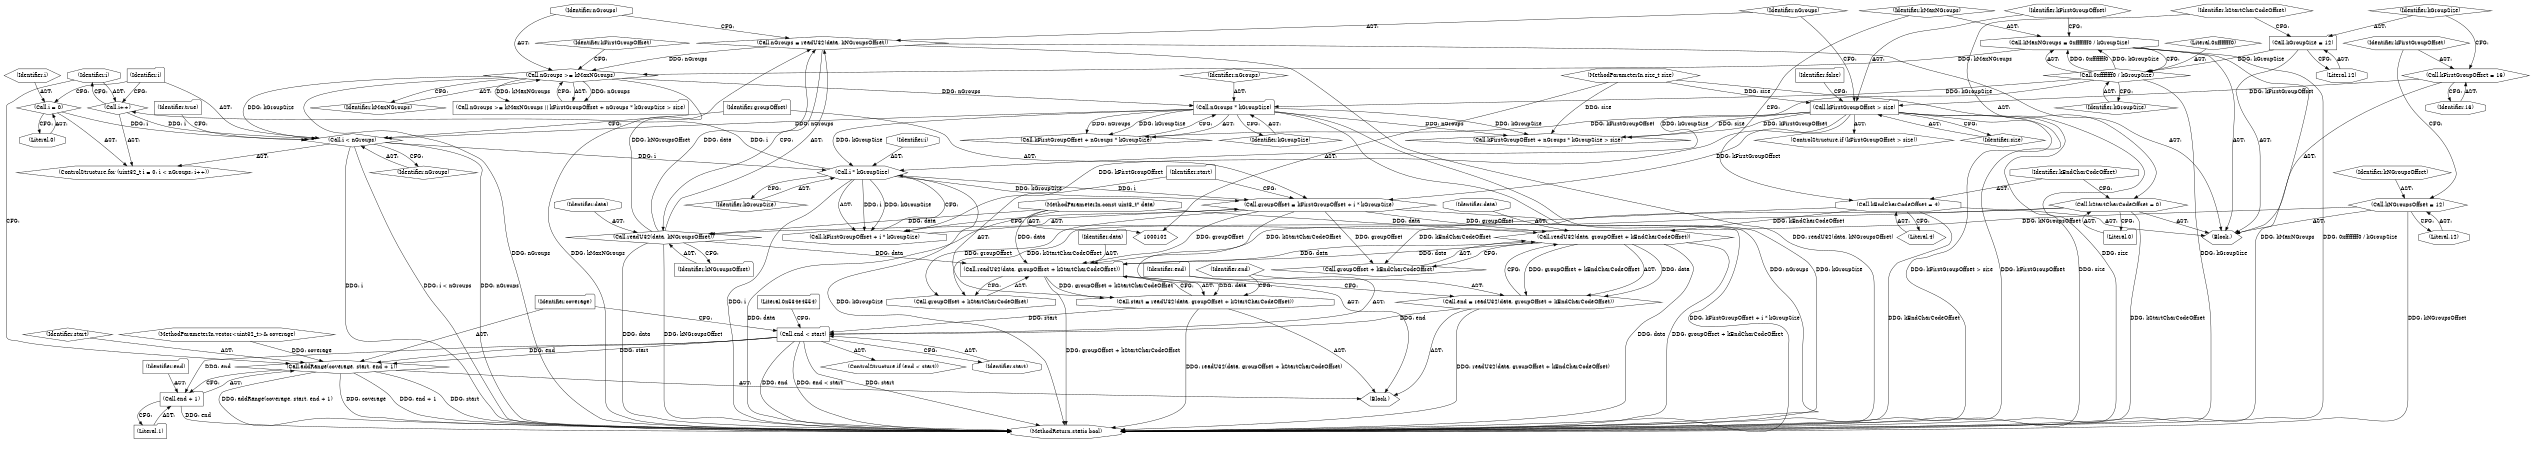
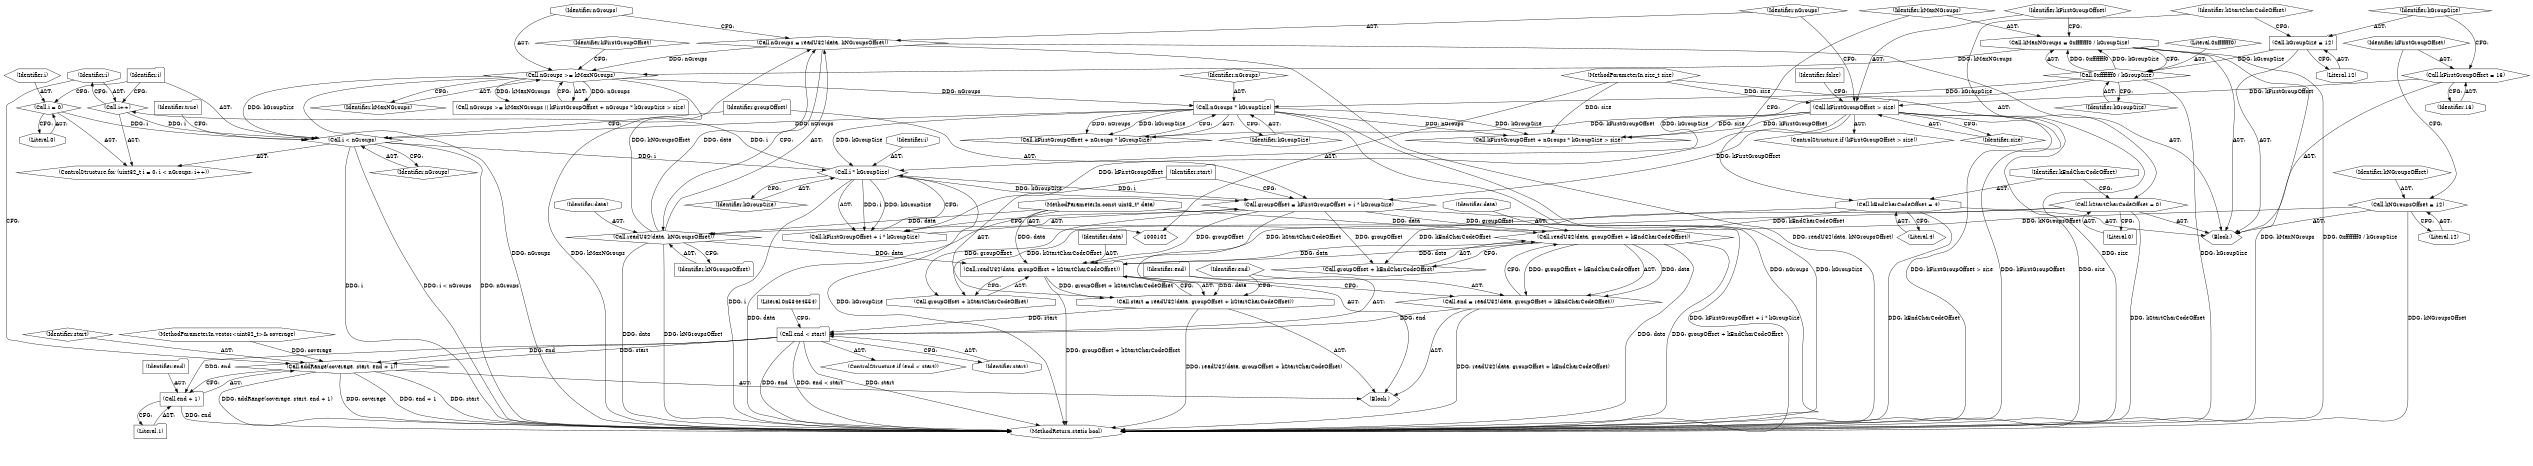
  digraph {
    node [shape=diamond]
    n1 [label="(Call,readU32(data, groupOffset + kEndCharCodeOffset))" shape=hexagon]
    n2 [label="(Call,readU32(data, groupOffset + kStartCharCodeOffset))" shape=folder]
    n3 [label="(Call,end = readU32(data, groupOffset + kEndCharCodeOffset))" shape=hexagon]
    n4 [label="(MethodReturn,static bool)" shape=octagon]
    n5 [label="(Call,groupOffset + kEndCharCodeOffset)"]
    n6 [label="(Call,start = readU32(data, groupOffset + kStartCharCodeOffset))" shape=octagon]
    n7 [label="(Call,groupOffset + kStartCharCodeOffset)" shape=octagon]
    n8 [label="(Block,)" shape=hexagon]
    n9 [label="(Call,end < start)" shape=folder]
    n10 [label="(MethodParameterIn,const uint8_t* data)" shape=octagon]
    n11 [label="(Call,readU32(data, kNGroupsOffset))"]
    1000102 [shape=hexagon]
    n13 [label="(Call,nGroups = readU32(data, kNGroupsOffset))"]
    n14 [label="(Identifier,kNGroupsOffset)" shape=folder]
    n15 [label="(Call,groupOffset = kFirstGroupOffset + i * kGroupSize)" shape=hexagon]
    n16 [label="(Call,kFirstGroupOffset + i * kGroupSize)" shape=octagon]
    n17 [label="(Call,i * kGroupSize)" shape=hexagon]
    n18 [label="(Call,kFirstGroupOffset > size)" shape=folder]
    n19 [label="(Call,kFirstGroupOffset + nGroups * kGroupSize)"]
    n20 [label="(ControlStructure,if (kFirstGroupOffset > size))" shape=hexagon]
    n21 [label="(Call,kFirstGroupOffset + nGroups * kGroupSize > size)"]
    n22 [label="(Identifier,size)"]
    n23 [label="(Call,nGroups * kGroupSize)" shape=folder]
    n24 [label="(Call,kFirstGroupOffset = 16)" shape=hexagon]
    n25 [label="(Block,)" shape=hexagon]
    n26 [label="(Identifier,16)" shape=octagon]
    n27 [label="(MethodParameterIn,size_t size)" shape=hexagon]
    n28 [label="(Call,i++)"]
    n29 [label="(Identifier,kGroupSize)"]
    n30 [label="(Call,i < nGroups)"]
    n31 [label="(ControlStructure,for (uint32_t i = 0; i < nGroups; i++))" shape=hexagon]
    n32 [label="(Identifier,i)" shape=octagon]
    n33 [label="(Identifier,nGroups)"]
    n34 [label="(Call,i = 0)"]
    n35 [label="(Literal,0)" shape=octagon]
    n36 [label="(Call,addRange(coverage, start, end + 1))"]
    n37 [label="(Identifier,kGroupSize)"]
    n38 [label="(Call,nGroups >= kMaxNGroups)"]
    n39 [label="(Call,nGroups >= kMaxNGroups || kFirstGroupOffset + nGroups * kGroupSize > size)" shape=folder]
    n40 [label="(Identifier,kMaxNGroups)"]
    n41 [label="(Call,kNGroupsOffset = 12)" shape=hexagon]
    n42 [label="(Literal,12)" shape=octagon]
    n43 [label="(Call,kMaxNGroups = 0xfffffff0 / kGroupSize)" shape=octagon]
    n44 [label="(Call,0xfffffff0 / kGroupSize)"]
    n45 [label="(Identifier,kGroupSize)"]
    n46 [label="(Call,kGroupSize = 12)" shape=folder]
    n47 [label="(Literal,12)" shape=octagon]
    n48 [label="(Call,kEndCharCodeOffset = 4)" shape=octagon]
    n49 [label="(Literal,4)" shape=hexagon]
    n50 [label="(Call,kStartCharCodeOffset = 0)" shape=hexagon]
    n51 [label="(Literal,0)" shape=folder]
    n52 [label="(Call,end + 1)" shape=folder]
    n53 [label="(ControlStructure,if (end < start))" shape=hexagon]
    n54 [label="(Identifier,start)" shape=octagon]
    n55 [label="(Literal,1)" shape=folder]
    n56 [label="(Identifier,groupOffset)" shape=folder]
    n57 [label="(Identifier,false)" shape=folder]
    n58 [label="(Identifier,data)" shape=octagon]
    n59 [label="(Identifier,kFirstGroupOffset)" shape=hexagon]
    n60 [label="(Identifier,i)" shape=folder]
    n61 [label="(Identifier,data)" shape=octagon]
    n62 [label="(Identifier,kEndCharCodeOffset)" shape=octagon]
    n63 [label="(Identifier,data)" shape=folder]
    n64 [label="(Identifier,start)"]
    n65 [label="(Literal,0x534e4554)" shape=folder]
    n66 [label="(Identifier,end)" shape=folder]
    n67 [label="(Identifier,kNGroupsOffset)" shape=hexagon]
    n68 [label="(MethodParameterIn,vector<uint32_t>& coverage)" shape=hexagon]
    n69 [label="(Identifier,i)" shape=octagon]
    n70 [label="(Identifier,end)" shape=hexagon]
-   n71 [label="(Identifier,coverage)" shape=folder]
    n72 [label="(Literal,0xfffffff0)"]
    n73 [label="(Identifier,kMaxNGroups)"]
    n74 [label="(Identifier,i)" shape=hexagon]
    n75 [label="(Identifier,nGroups)" shape=octagon]
    n76 [label="(Identifier,kFirstGroupOffset)"]
    n77 [label="(Identifier,kStartCharCodeOffset)" shape=hexagon]
    n78 [label="(Identifier,start)" shape=folder]
    n79 [label="(Identifier,nGroups)"]
    n80 [label="(Identifier,nGroups)"]
    n81 [label="(Identifier,kFirstGroupOffset)" shape=hexagon]
    n82 [label="(Identifier,true)" shape=folder]
    n83 [label="(Identifier,end)" shape=folder]
    n84 [label="(Identifier,kGroupSize)"]
    n1 -> n2 [label="DDG: data"]
    n1 -> n3 [label="AST: "]
    n1 -> n3 [label="DDG: data"]
    n1 -> n3 [label="DDG: groupOffset + kEndCharCodeOffset"]
    n1 -> n4 [label="DDG: groupOffset + kEndCharCodeOffset"]
    n1 -> n4 [label="DDG: data"]
    n1 -> n5 [label="CFG: "]
    n2 -> n1 [label="DDG: data"]
    n2 -> n4 [label="DDG: groupOffset + kStartCharCodeOffset"]
    n2 -> n6 [label="AST: "]
    n2 -> n6 [label="DDG: data"]
    n2 -> n6 [label="DDG: groupOffset + kStartCharCodeOffset"]
    n2 -> n7 [label="CFG: "]
    n3 -> n1 [label="CFG: "]
    n3 -> n4 [label="DDG: readU32(data, groupOffset + kEndCharCodeOffset)"]
    n3 -> n8 [label="AST: "]
    n3 -> n9 [label="DDG: end"]
    n5 -> n1 [label="AST: "]
    n6 -> n2 [label="CFG: "]
    n6 -> n4 [label="DDG: readU32(data, groupOffset + kStartCharCodeOffset)"]
    n6 -> n8 [label="AST: "]
    n6 -> n9 [label="DDG: start"]
    n7 -> n2 [label="AST: "]
    n9 -> n4 [label="DDG: end"]
    n9 -> n4 [label="DDG: end < start"]
    n9 -> n4 [label="DDG: start"]
    n9 -> n36 [label="DDG: start"]
    n9 -> n36 [label="DDG: end"]
    n9 -> n52 [label="DDG: end"]
    n9 -> n53 [label="AST: "]
    n9 -> n54 [label="CFG: "]
    n10 -> n1 [label="DDG: data"]
    n10 -> n2 [label="DDG: data"]
    n10 -> n4 [label="DDG: data"]
    n10 -> n11 [label="DDG: data"]
    n10 -> 1000102 [label="AST: "]
    n11 -> n2 [label="DDG: data"]
    n11 -> n4 [label="DDG: data"]
    n11 -> n4 [label="DDG: kNGroupsOffset"]
    n11 -> n13 [label="AST: "]
    n11 -> n13 [label="DDG: data"]
    n11 -> n13 [label="DDG: kNGroupsOffset"]
    n11 -> n14 [label="CFG: "]
    n13 -> n4 [label="DDG: readU32(data, kNGroupsOffset)"]
    n13 -> n11 [label="CFG: "]
    n13 -> n25 [label="AST: "]
    n13 -> n38 [label="DDG: nGroups"]
    n14 -> n11 [label="AST: "]
    n15 -> n1 [label="DDG: groupOffset"]
    n15 -> n2 [label="DDG: groupOffset"]
    n15 -> n4 [label="DDG: kFirstGroupOffset + i * kGroupSize"]
    n15 -> n5 [label="DDG: groupOffset"]
    n15 -> n7 [label="DDG: groupOffset"]
    n15 -> n8 [label="AST: "]
    n15 -> n16 [label="CFG: "]
    n16 -> n15 [label="AST: "]
    n16 -> n17 [label="CFG: "]
    n17 -> n4 [label="DDG: i"]
    n17 -> n4 [label="DDG: kGroupSize"]
    n17 -> n15 [label="DDG: i"]
    n17 -> n15 [label="DDG: kGroupSize"]
    n17 -> n16 [label="AST: "]
    n17 -> n16 [label="DDG: i"]
    n17 -> n16 [label="DDG: kGroupSize"]
    n17 -> n28 [label="DDG: i"]
    n17 -> n29 [label="CFG: "]
    n18 -> n4 [label="DDG: kFirstGroupOffset > size"]
    n18 -> n4 [label="DDG: kFirstGroupOffset"]
    n18 -> n4 [label="DDG: size"]
    n18 -> n15 [label="DDG: kFirstGroupOffset"]
    n18 -> n16 [label="DDG: kFirstGroupOffset"]
    n18 -> n19 [label="DDG: kFirstGroupOffset"]
    n18 -> n20 [label="AST: "]
    n18 -> n21 [label="DDG: kFirstGroupOffset"]
    n18 -> n21 [label="DDG: size"]
    n18 -> n22 [label="CFG: "]
    n19 -> n23 [label="CFG: "]
    n22 -> n18 [label="AST: "]
    n23 -> n4 [label="DDG: nGroups"]
    n23 -> n4 [label="DDG: kGroupSize"]
    n23 -> n17 [label="DDG: kGroupSize"]
    n23 -> n19 [label="AST: "]
    n23 -> n19 [label="DDG: nGroups"]
    n23 -> n19 [label="DDG: kGroupSize"]
    n23 -> n21 [label="DDG: nGroups"]
    n23 -> n21 [label="DDG: kGroupSize"]
    n23 -> n30 [label="DDG: nGroups"]
    n23 -> n37 [label="CFG: "]
    n24 -> n18 [label="DDG: kFirstGroupOffset"]
    n24 -> n25 [label="AST: "]
    n24 -> n26 [label="CFG: "]
    n26 -> n24 [label="AST: "]
    n27 -> n4 [label="DDG: size"]
    n27 -> 1000102 [label="AST: "]
    n27 -> n18 [label="DDG: size"]
    n27 -> n21 [label="DDG: size"]
    n28 -> n30 [label="DDG: i"]
    n28 -> n31 [label="AST: "]
    n28 -> n32 [label="CFG: "]
    n29 -> n17 [label="AST: "]
    n30 -> n4 [label="DDG: i < nGroups"]
    n30 -> n4 [label="DDG: nGroups"]
    n30 -> n4 [label="DDG: i"]
    n30 -> n17 [label="DDG: i"]
    n30 -> n31 [label="AST: "]
    n30 -> n33 [label="CFG: "]
    n32 -> n28 [label="AST: "]
    n32 -> n36 [label="CFG: "]
    n33 -> n30 [label="AST: "]
    n34 -> n30 [label="DDG: i"]
    n34 -> n31 [label="AST: "]
    n34 -> n35 [label="CFG: "]
    n35 -> n34 [label="AST: "]
    n36 -> n4 [label="DDG: addRange(coverage, start, end + 1)"]
    n36 -> n4 [label="DDG: coverage"]
    n36 -> n4 [label="DDG: end + 1"]
    n36 -> n4 [label="DDG: start"]
    n36 -> n8 [label="AST: "]
    n36 -> n52 [label="CFG: "]
    n37 -> n23 [label="AST: "]
    n38 -> n4 [label="DDG: nGroups"]
    n38 -> n4 [label="DDG: kMaxNGroups"]
    n38 -> n23 [label="DDG: nGroups"]
    n38 -> n30 [label="DDG: kGroupSize"]
    n38 -> n39 [label="AST: "]
    n38 -> n39 [label="DDG: nGroups"]
    n38 -> n39 [label="DDG: kMaxNGroups"]
    n38 -> n40 [label="CFG: "]
    n39 -> n38 [label="CFG: "]
    n40 -> n38 [label="AST: "]
    n41 -> n4 [label="DDG: kNGroupsOffset"]
    n41 -> n11 [label="DDG: kNGroupsOffset"]
    n41 -> n25 [label="AST: "]
    n41 -> n42 [label="CFG: "]
    n42 -> n41 [label="AST: "]
    n43 -> n4 [label="DDG: 0xfffffff0 / kGroupSize"]
    n43 -> n4 [label="DDG: kMaxNGroups"]
    n43 -> n25 [label="AST: "]
    n43 -> n38 [label="DDG: kMaxNGroups"]
    n43 -> n44 [label="CFG: "]
    n44 -> n4 [label="DDG: kGroupSize"]
    n44 -> n17 [label="DDG: kGroupSize"]
    n44 -> n23 [label="DDG: kGroupSize"]
    n44 -> n43 [label="AST: "]
    n44 -> n43 [label="DDG: 0xfffffff0"]
    n44 -> n43 [label="DDG: kGroupSize"]
    n44 -> n45 [label="CFG: "]
    n45 -> n44 [label="AST: "]
    n46 -> n25 [label="AST: "]
    n46 -> n44 [label="DDG: kGroupSize"]
    n46 -> n47 [label="CFG: "]
    n47 -> n46 [label="AST: "]
    n48 -> n1 [label="DDG: kEndCharCodeOffset"]
    n48 -> n4 [label="DDG: kEndCharCodeOffset"]
    n48 -> n5 [label="DDG: kEndCharCodeOffset"]
    n48 -> n25 [label="AST: "]
    n48 -> n49 [label="CFG: "]
    n49 -> n48 [label="AST: "]
    n50 -> n2 [label="DDG: kStartCharCodeOffset"]
    n50 -> n4 [label="DDG: kStartCharCodeOffset"]
    n50 -> n7 [label="DDG: kStartCharCodeOffset"]
    n50 -> n25 [label="AST: "]
    n50 -> n51 [label="CFG: "]
    n51 -> n50 [label="AST: "]
    n52 -> n4 [label="DDG: end"]
    n52 -> n36 [label="AST: "]
    n52 -> n55 [label="CFG: "]
    n54 -> n9 [label="AST: "]
    n55 -> n52 [label="AST: "]
    n56 -> n15 [label="AST: "]
    n56 -> n30 [label="CFG: "]
    n57 -> n18 [label="CFG: "]
    n58 -> n1 [label="AST: "]
    n59 -> n24 [label="AST: "]
    n59 -> n41 [label="CFG: "]
    n60 -> n28 [label="CFG: "]
    n60 -> n30 [label="AST: "]
    n60 -> n34 [label="CFG: "]
    n61 -> n11 [label="AST: "]
    n62 -> n48 [label="AST: "]
    n62 -> n50 [label="CFG: "]
    n63 -> n2 [label="AST: "]
    n64 -> n36 [label="AST: "]
    n65 -> n9 [label="CFG: "]
    n66 -> n52 [label="AST: "]
    n67 -> n41 [label="AST: "]
    n68 -> n36 [label="DDG: coverage"]
    n69 -> n17 [label="AST: "]
    n70 -> n3 [label="AST: "]
    n70 -> n6 [label="CFG: "]
-   n71 -> n9 [label="CFG: "]
-   n71 -> n36 [label="AST: "]
    n72 -> n44 [label="AST: "]
    n73 -> n43 [label="AST: "]
    n73 -> n48 [label="CFG: "]
    n74 -> n34 [label="AST: "]
    n75 -> n13 [label="CFG: "]
    n75 -> n38 [label="AST: "]
    n76 -> n38 [label="CFG: "]
    n77 -> n46 [label="CFG: "]
    n77 -> n50 [label="AST: "]
    n78 -> n6 [label="AST: "]
    n78 -> n15 [label="CFG: "]
    n79 -> n13 [label="AST: "]
    n79 -> n18 [label="CFG: "]
    n80 -> n23 [label="AST: "]
    n81 -> n18 [label="AST: "]
    n81 -> n43 [label="CFG: "]
    n82 -> n30 [label="CFG: "]
    n83 -> n3 [label="CFG: "]
    n83 -> n9 [label="AST: "]
    n84 -> n24 [label="CFG: "]
    n84 -> n46 [label="AST: "]
  }
